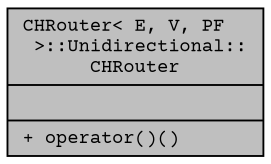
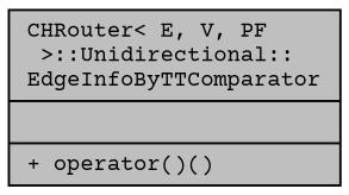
  digraph {
    fontname="Courier Prime"
-   n1 [color=black fillcolor=grey75 fontcolor=black fontname="Courier Prime" fontsize=10 height=0.2 label="{CHRouter\< E, V, PF\l \>::Unidirectional::\lCHRouter\n||+ operator()()\l}" shape=record style=filled width=0.4]
+   n1 [color=black fillcolor=grey75 fontcolor=black fontname="Courier Prime" fontsize=10 height=0.2 label="{CHRouter\< E, V, PF\l \>::Unidirectional::\lEdgeInfoByTTComparator\n||+ operator()()\l}" shape=record style=filled width=0.4]
  }
